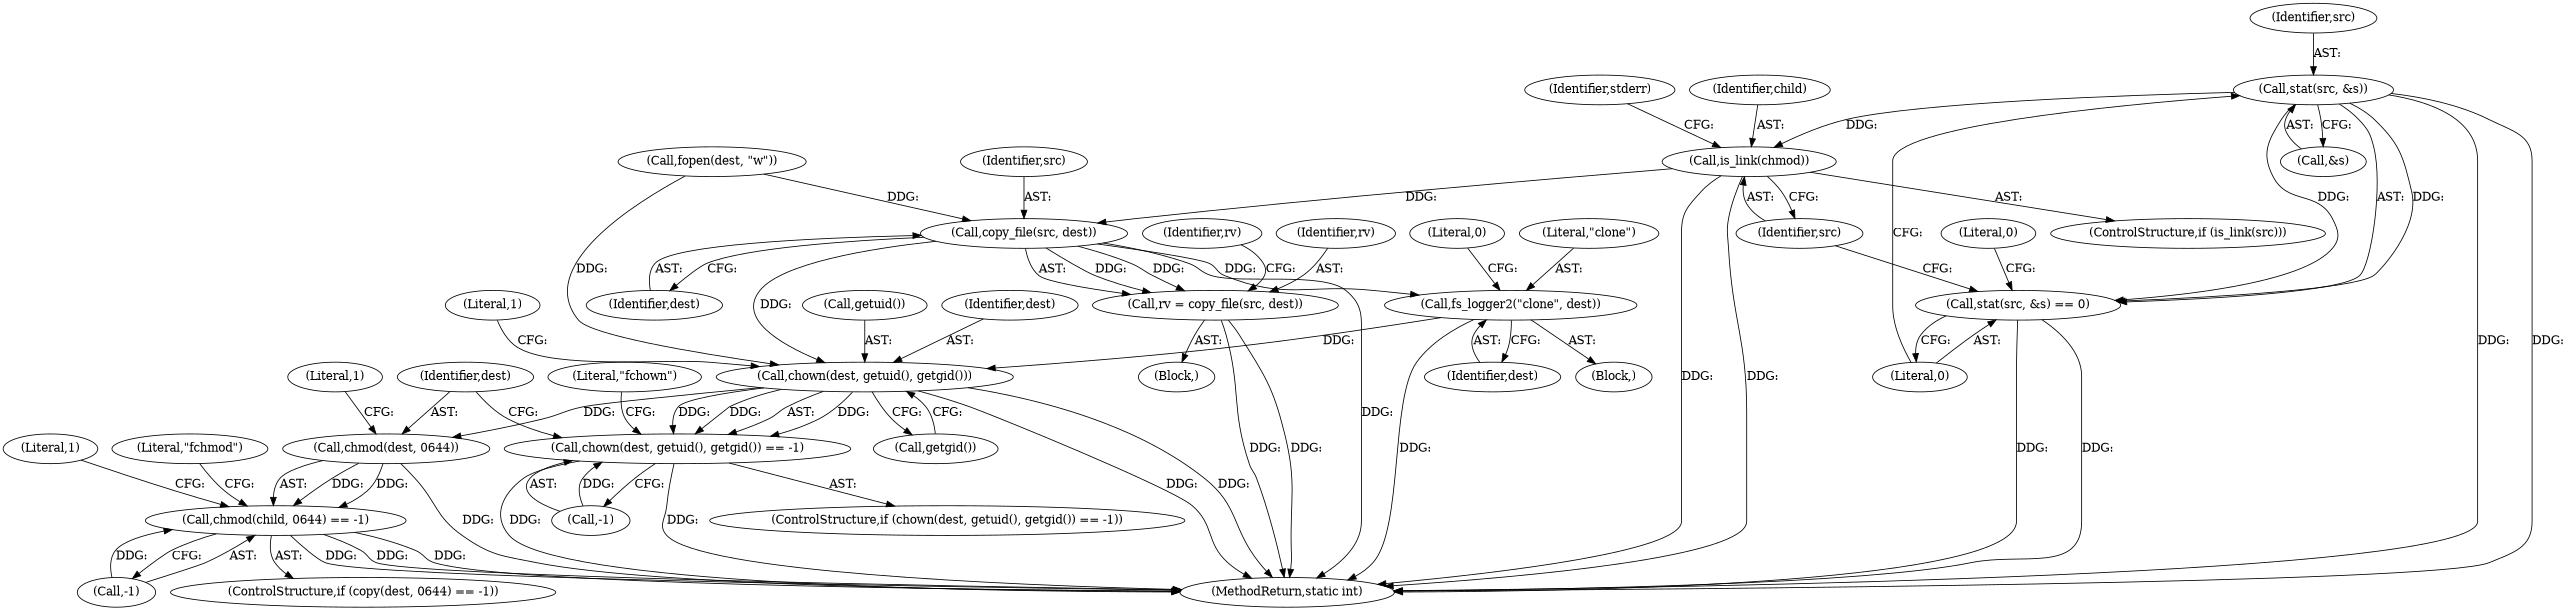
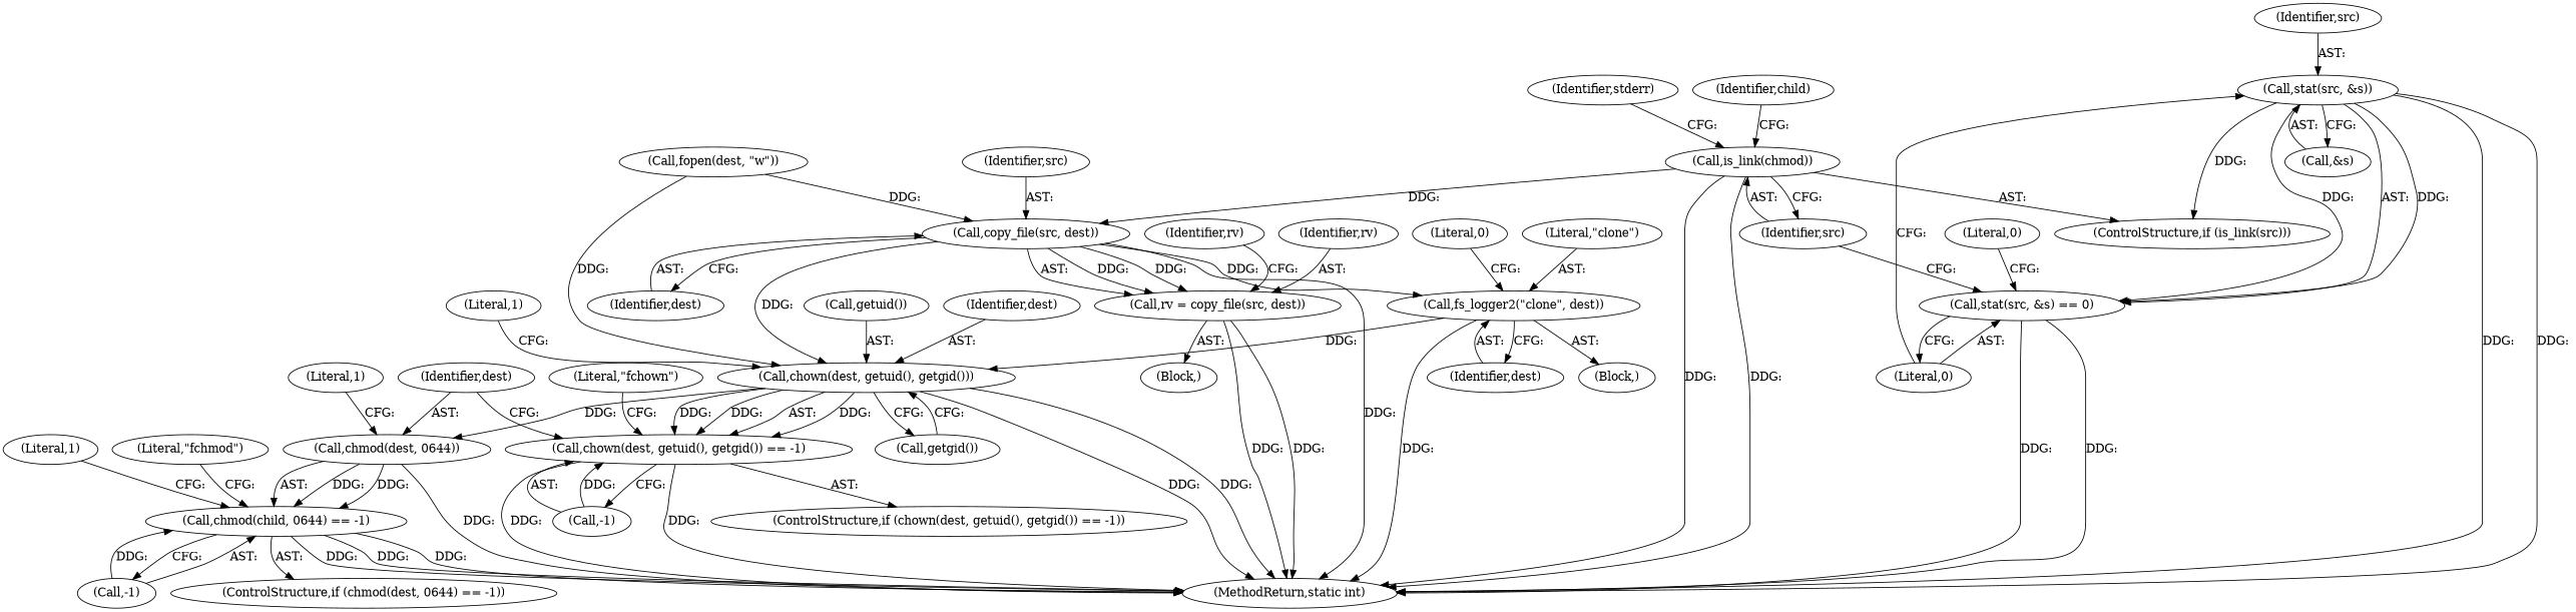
  digraph {
    fontname="DejaVu Serif"
    node [fontname="DejaVu Serif"]
    edge [fontname="DejaVu Serif"]
    n1 [label="(Call,stat(src, &s))"]
    n2 [label="(Call,stat(src, &s) == 0)"]
    n3 [label="(Call,is_link(chmod))"]
    n4 [label="(Call,&s)"]
    n5 [label="(MethodReturn,static int)"]
    n6 [label="(Literal,0)"]
    n7 [label="(Call,copy_file(src, dest))"]
    n8 [label="(ControlStructure,if (is_link(src)))"]
    n9 [label="(Identifier,src)"]
    n10 [label="(Call,rv = copy_file(src, dest))"]
    n11 [label="(Call,fs_logger2(\"clone\", dest))"]
    n12 [label="(Call,chown(dest, getuid(), getgid()))"]
    n13 [label="(Identifier,dest)"]
    n14 [label="(Block,)"]
    n15 [label="(Identifier,dest)"]
    n16 [label="(Block,)"]
    n17 [label="(Call,chown(dest, getuid(), getgid()) == -1)"]
    n18 [label="(Call,chmod(dest, 0644))"]
    n19 [label="(Call,getgid())"]
    n20 [label="(ControlStructure,if (chown(dest, getuid(), getgid()) == -1))"]
    n21 [label="(Call,-1)"]
    n22 [label="(Call,chmod(child, 0644) == -1)"]
    n23 [label="(Call,-1)"]
-   n24 [label="(ControlStructure,if (copy(dest, 0644) == -1))"]
+   n24 [label="(ControlStructure,if (chmod(dest, 0644) == -1))"]
    n25 [label="(Identifier,stderr)"]
    n26 [label="(Call,getuid())"]
    n27 [label="(Literal,\"fchmod\")"]
    n28 [label="(Identifier,src)"]
    n29 [label="(Identifier,rv)"]
    n30 [label="(Literal,\"fchown\")"]
    n31 [label="(Call,fopen(dest, \"w\"))"]
    n32 [label="(Identifier,src)"]
    n33 [label="(Identifier,rv)"]
    n34 [label="(Literal,\"clone\")"]
    n35 [label="(Literal,0)"]
    n36 [label="(Identifier,dest)"]
    n37 [label="(Literal,1)"]
    n38 [label="(Literal,1)"]
    n39 [label="(Literal,0)"]
    n40 [label="(Identifier,child)"]
    n41 [label="(Literal,1)"]
    n42 [label="(Identifier,dest)"]
    n1 -> n2 [label="AST: "]
    n1 -> n2 [label="DDG: "]
    n1 -> n2 [label="DDG: "]
-   n1 -> n3 [label="DDG: "]
+   n1 -> n8 [label="DDG: "]
    n1 -> n4 [label="CFG: "]
    n1 -> n5 [label="DDG: "]
    n1 -> n5 [label="DDG: "]
    n2 -> n5 [label="DDG: "]
    n2 -> n5 [label="DDG: "]
    n2 -> n6 [label="CFG: "]
    n3 -> n5 [label="DDG: "]
    n3 -> n5 [label="DDG: "]
    n3 -> n7 [label="DDG: "]
    n3 -> n8 [label="AST: "]
    n3 -> n9 [label="CFG: "]
    n4 -> n1 [label="AST: "]
    n6 -> n1 [label="CFG: "]
    n6 -> n2 [label="AST: "]
    n7 -> n5 [label="DDG: "]
    n7 -> n10 [label="AST: "]
    n7 -> n10 [label="DDG: "]
    n7 -> n10 [label="DDG: "]
    n7 -> n11 [label="DDG: "]
    n7 -> n12 [label="DDG: "]
    n7 -> n13 [label="CFG: "]
    n9 -> n2 [label="CFG: "]
    n9 -> n3 [label="AST: "]
    n10 -> n5 [label="DDG: "]
    n10 -> n5 [label="DDG: "]
    n10 -> n14 [label="AST: "]
    n11 -> n5 [label="DDG: "]
    n11 -> n12 [label="DDG: "]
    n11 -> n15 [label="CFG: "]
    n11 -> n16 [label="AST: "]
    n12 -> n5 [label="DDG: "]
    n12 -> n5 [label="DDG: "]
    n12 -> n17 [label="AST: "]
    n12 -> n17 [label="DDG: "]
    n12 -> n17 [label="DDG: "]
    n12 -> n17 [label="DDG: "]
    n12 -> n18 [label="DDG: "]
    n12 -> n19 [label="CFG: "]
    n13 -> n7 [label="AST: "]
    n15 -> n11 [label="AST: "]
    n17 -> n5 [label="DDG: "]
    n17 -> n5 [label="DDG: "]
    n17 -> n20 [label="AST: "]
    n17 -> n21 [label="CFG: "]
    n18 -> n5 [label="DDG: "]
    n18 -> n22 [label="AST: "]
    n18 -> n22 [label="DDG: "]
    n18 -> n22 [label="DDG: "]
    n19 -> n12 [label="CFG: "]
    n21 -> n17 [label="AST: "]
    n21 -> n17 [label="DDG: "]
    n22 -> n5 [label="DDG: "]
    n22 -> n5 [label="DDG: "]
    n22 -> n5 [label="DDG: "]
    n22 -> n23 [label="CFG: "]
    n22 -> n24 [label="AST: "]
    n23 -> n22 [label="AST: "]
    n23 -> n22 [label="DDG: "]
    n25 -> n3 [label="CFG: "]
    n26 -> n12 [label="AST: "]
    n27 -> n22 [label="CFG: "]
    n28 -> n1 [label="AST: "]
    n29 -> n10 [label="CFG: "]
    n30 -> n17 [label="CFG: "]
    n31 -> n7 [label="DDG: "]
    n31 -> n12 [label="DDG: "]
    n32 -> n7 [label="AST: "]
    n33 -> n10 [label="AST: "]
    n34 -> n11 [label="AST: "]
    n35 -> n11 [label="CFG: "]
    n36 -> n12 [label="AST: "]
    n37 -> n22 [label="CFG: "]
    n38 -> n18 [label="CFG: "]
    n39 -> n2 [label="CFG: "]
-   n40 -> n3 [label="AST: "]
+   n40 -> n3 [label="CFG: "]
    n41 -> n12 [label="CFG: "]
    n42 -> n17 [label="CFG: "]
    n42 -> n18 [label="AST: "]
  }
